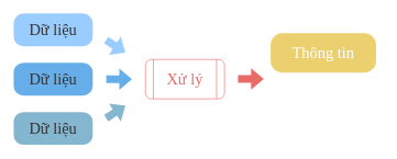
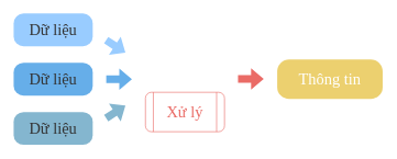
  <mxCell id="0" />
  <mxCell id="1" parent="0" />
  <mxCell id="2" value="Dữ liệu" style="rounded=1;whiteSpace=wrap;html=1;fontFamily=Segoe UI Variable Display;fontSize=24;labelBackgroundColor=none;fillColor=#99CCFF;fontColor=#333333;strokeColor=none;arcSize=30;" parent="1" vertex="1"><mxGeometry x="20" y="20" width="120" height="50" as="geometry" /></mxCell>
  <mxCell id="3" value="Dữ liệu" style="rounded=1;whiteSpace=wrap;html=1;fontFamily=Segoe UI Variable Display;fontSize=24;labelBackgroundColor=none;fillColor=#66aee9;fontColor=#333333;strokeColor=none;arcSize=30;" parent="1" vertex="1"><mxGeometry x="20" y="95" width="120" height="50" as="geometry" /></mxCell>
  <mxCell id="4" value="Dữ liệu" style="rounded=1;whiteSpace=wrap;html=1;fontFamily=Segoe UI Variable Display;fontSize=24;labelBackgroundColor=none;fillColor=#84b6cf;fontColor=#333333;strokeColor=none;arcSize=30;" parent="1" vertex="1"><mxGeometry x="20" y="170" width="120" height="50" as="geometry" /></mxCell>
- <mxCell id="5" value="Xử lý" style="shape=process;whiteSpace=wrap;html=1;backgroundOutline=1;labelBackgroundColor=none;fontFamily=Segoe UI Variable Display;fontSize=24;fontColor=#EA6B66;fillColor=none;strokeColor=#EA6B66;rounded=1;" parent="1" vertex="1"><mxGeometry x="220" y="90" width="120" height="60" as="geometry" /></mxCell>
+ <mxCell id="5" value="Xử lý" style="shape=process;whiteSpace=wrap;html=1;backgroundOutline=1;labelBackgroundColor=none;fontFamily=Segoe UI Variable Display;fontSize=24;fontColor=#EA6B66;fillColor=none;strokeColor=#EA6B66;rounded=1;" parent="1" vertex="1"><mxGeometry x="220" y="140" width="120" height="60" as="geometry" /></mxCell>
  <mxCell id="6" value="" style="shape=flexArrow;endArrow=classic;html=1;rounded=0;fontFamily=Segoe UI Variable Display;fontSize=24;fontColor=#000000;width=11.724;endSize=6.062;strokeColor=none;fillColor=#66AEE9;" parent="1" edge="1"><mxGeometry width="50" height="50" relative="1" as="geometry"><mxPoint x="160" y="120" as="sourcePoint" /><mxPoint x="200" y="120" as="targetPoint" /></mxGeometry></mxCell>
  <mxCell id="7" value="" style="shape=flexArrow;endArrow=classic;html=1;rounded=0;fontFamily=Segoe UI Variable Display;fontSize=24;fontColor=#000000;width=11.724;endSize=6.062;fillColor=#84B6CF;gradientColor=none;strokeColor=none;" parent="1" edge="1"><mxGeometry width="50" height="50" relative="1" as="geometry"><mxPoint x="160" y="179.66" as="sourcePoint" /><mxPoint x="190" y="160" as="targetPoint" /></mxGeometry></mxCell>
  <mxCell id="8" value="" style="shape=flexArrow;endArrow=classic;html=1;rounded=0;fontFamily=Segoe UI Variable Display;fontSize=24;fontColor=#000000;width=11.724;endSize=6.062;strokeColor=none;fillColor=#99CCFF;" parent="1" edge="1"><mxGeometry width="50" height="50" relative="1" as="geometry"><mxPoint x="160" y="60.34" as="sourcePoint" /><mxPoint x="190" y="80" as="targetPoint" /></mxGeometry></mxCell>
- <mxCell id="9" value="Thông tin" style="rounded=1;whiteSpace=wrap;html=1;fontFamily=Segoe UI Variable Display;fontSize=24;labelBackgroundColor=none;fillColor=#ecd06f;fontColor=#FFFFFF;strokeColor=none;arcSize=30;" parent="1" vertex="1"><mxGeometry x="410" y="50" width="160" height="60" as="geometry" /></mxCell>
+ <mxCell id="9" value="Thông tin" style="rounded=1;whiteSpace=wrap;html=1;fontFamily=Segoe UI Variable Display;fontSize=24;labelBackgroundColor=none;fillColor=#ecd06f;fontColor=#FFFFFF;strokeColor=none;arcSize=30;" parent="1" vertex="1"><mxGeometry x="420" y="90" width="160" height="60" as="geometry" /></mxCell>
  <mxCell id="10" value="" style="shape=flexArrow;endArrow=classic;html=1;rounded=0;fontFamily=Segoe UI Variable Display;fontSize=24;fontColor=#66FF66;width=11.724;endSize=6.062;strokeColor=none;fillColor=#EA6B66;" parent="1" edge="1"><mxGeometry width="50" height="50" relative="1" as="geometry"><mxPoint x="360" y="119.66" as="sourcePoint" /><mxPoint x="400" y="119.66" as="targetPoint" /></mxGeometry></mxCell>
